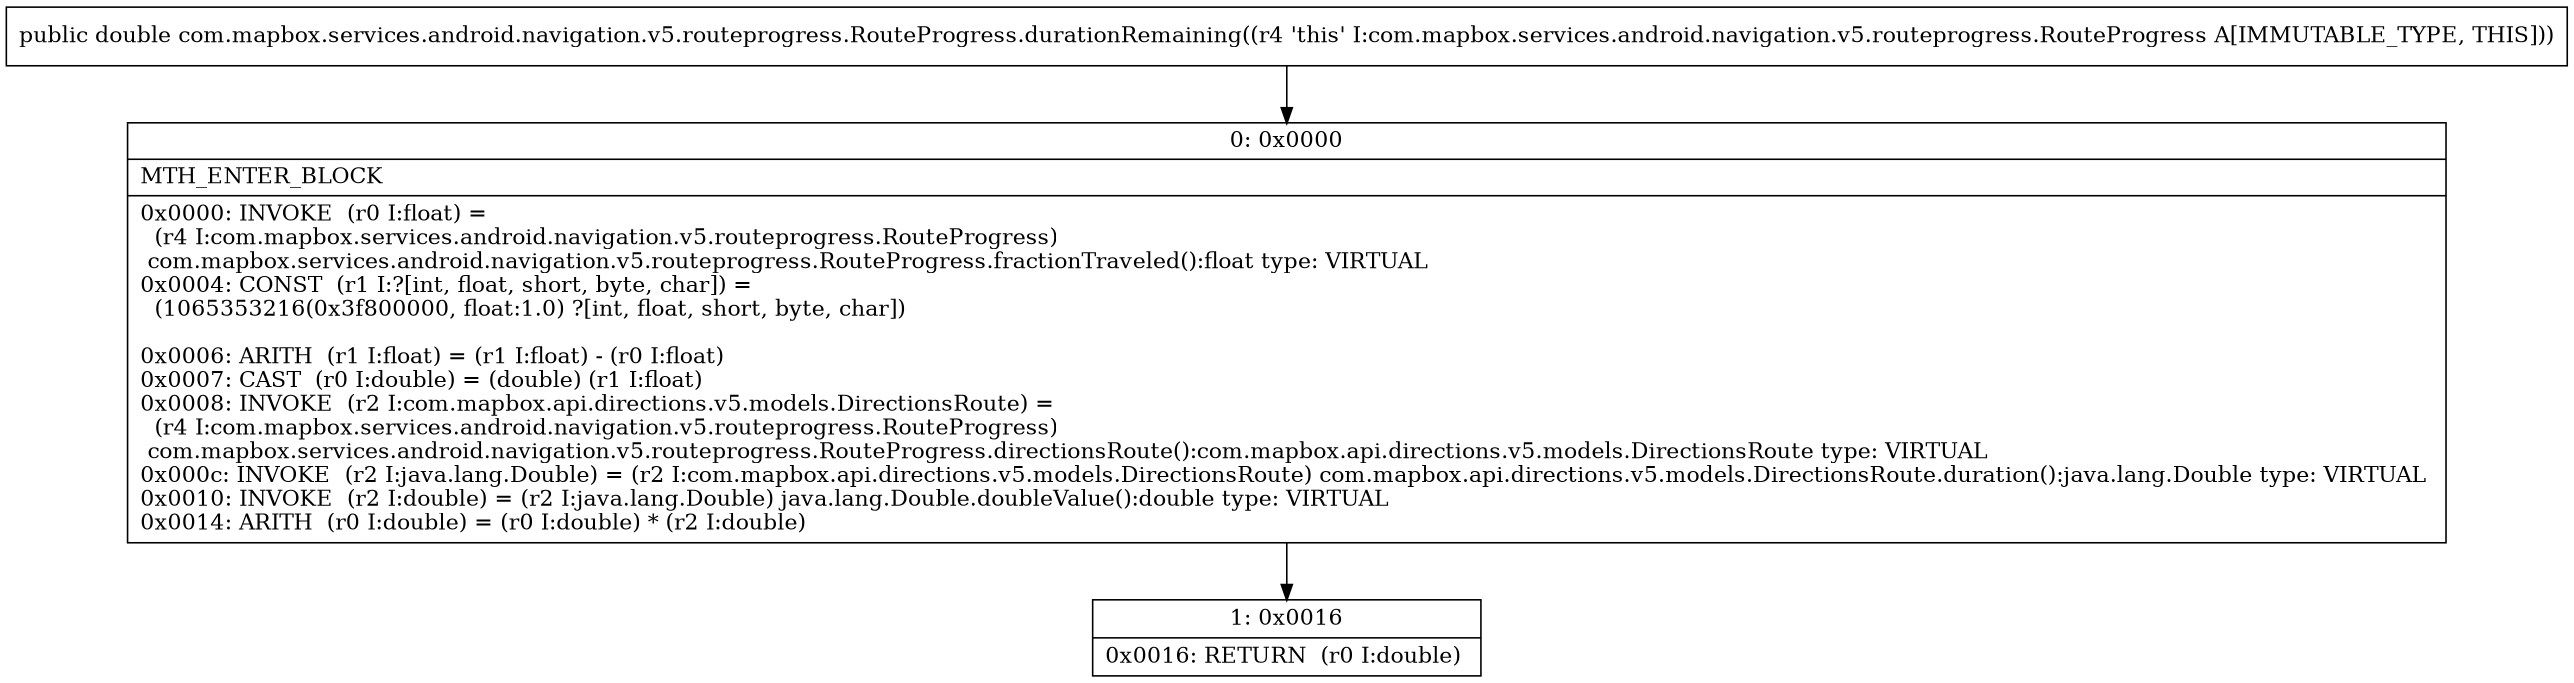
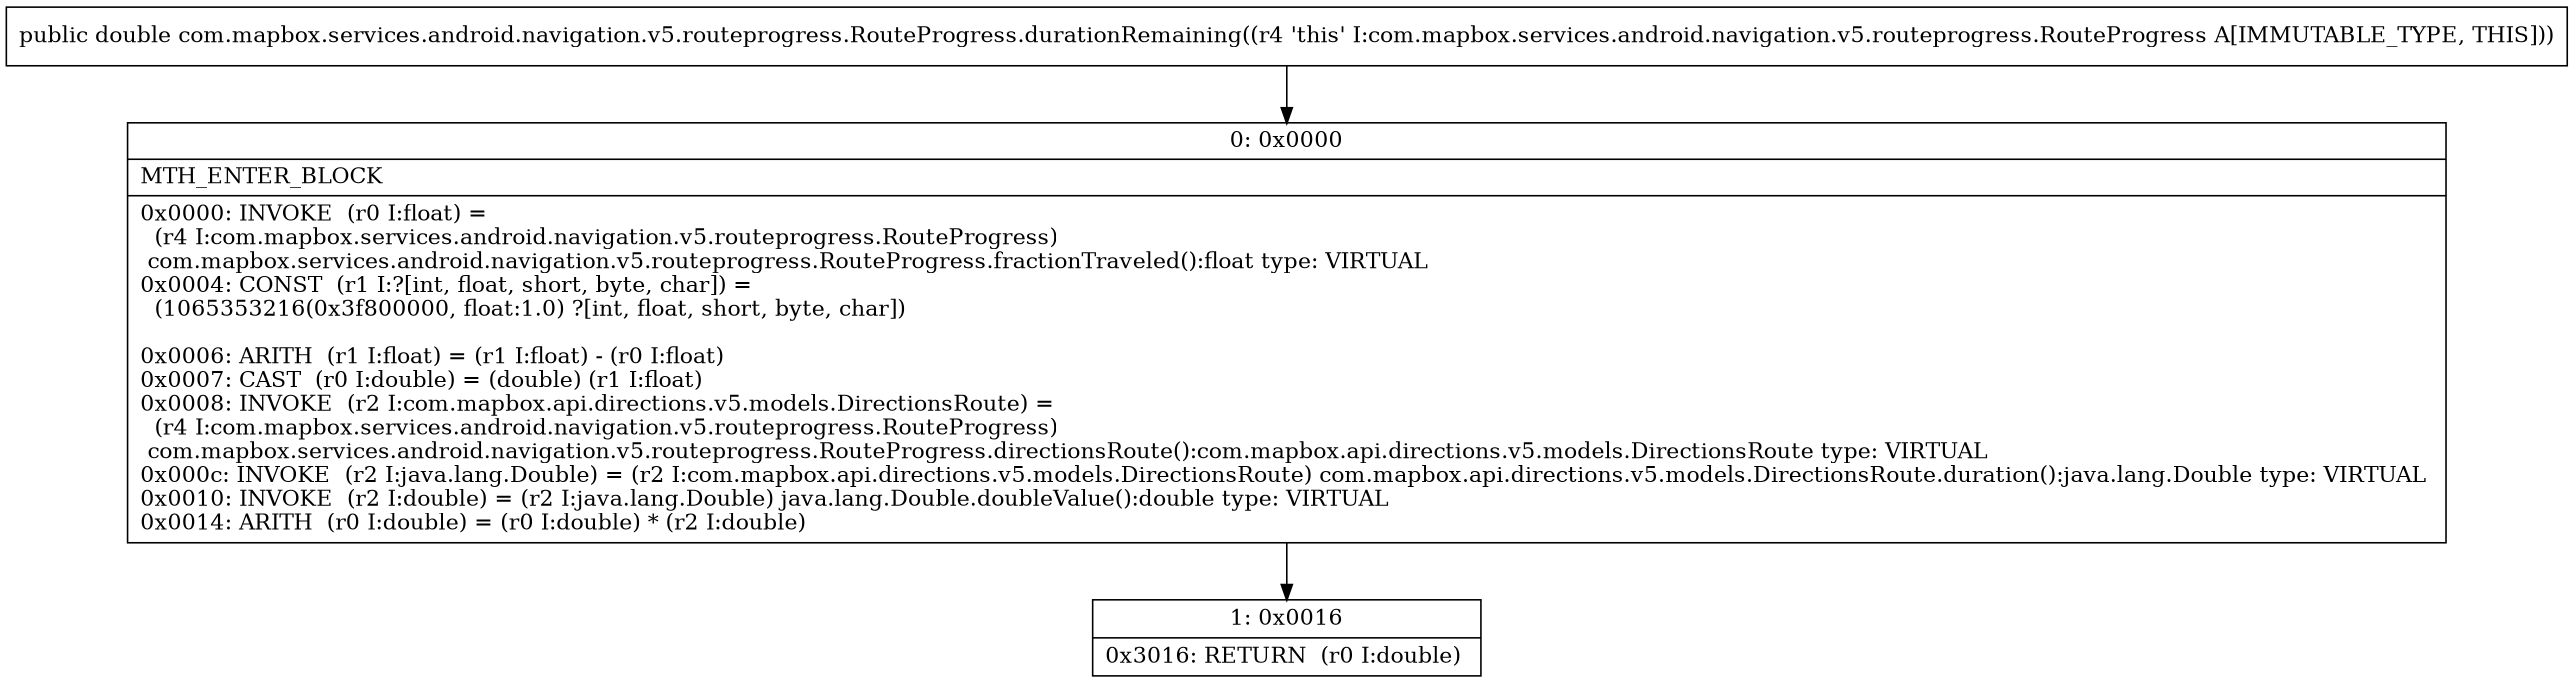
  digraph {
    node [shape=record]
    n1 [label="{0\:\ 0x0000|MTH_ENTER_BLOCK\l|0x0000: INVOKE  (r0 I:float) = \l  (r4 I:com.mapbox.services.android.navigation.v5.routeprogress.RouteProgress)\l com.mapbox.services.android.navigation.v5.routeprogress.RouteProgress.fractionTraveled():float type: VIRTUAL \l0x0004: CONST  (r1 I:?[int, float, short, byte, char]) = \l  (1065353216(0x3f800000, float:1.0) ?[int, float, short, byte, char])\l \l0x0006: ARITH  (r1 I:float) = (r1 I:float) \- (r0 I:float) \l0x0007: CAST  (r0 I:double) = (double) (r1 I:float) \l0x0008: INVOKE  (r2 I:com.mapbox.api.directions.v5.models.DirectionsRoute) = \l  (r4 I:com.mapbox.services.android.navigation.v5.routeprogress.RouteProgress)\l com.mapbox.services.android.navigation.v5.routeprogress.RouteProgress.directionsRoute():com.mapbox.api.directions.v5.models.DirectionsRoute type: VIRTUAL \l0x000c: INVOKE  (r2 I:java.lang.Double) = (r2 I:com.mapbox.api.directions.v5.models.DirectionsRoute) com.mapbox.api.directions.v5.models.DirectionsRoute.duration():java.lang.Double type: VIRTUAL \l0x0010: INVOKE  (r2 I:double) = (r2 I:java.lang.Double) java.lang.Double.doubleValue():double type: VIRTUAL \l0x0014: ARITH  (r0 I:double) = (r0 I:double) * (r2 I:double) \l}"]
-   n2 [label="{1\:\ 0x0016|0x0016: RETURN  (r0 I:double) \l}"]
+   n2 [label="{1\:\ 0x0016|0x3016: RETURN  (r0 I:double) \l}"]
    n3 [label="{public double com.mapbox.services.android.navigation.v5.routeprogress.RouteProgress.durationRemaining((r4 'this' I:com.mapbox.services.android.navigation.v5.routeprogress.RouteProgress A[IMMUTABLE_TYPE, THIS])) }"]
    n1 -> n2
    n3 -> n1
  }
